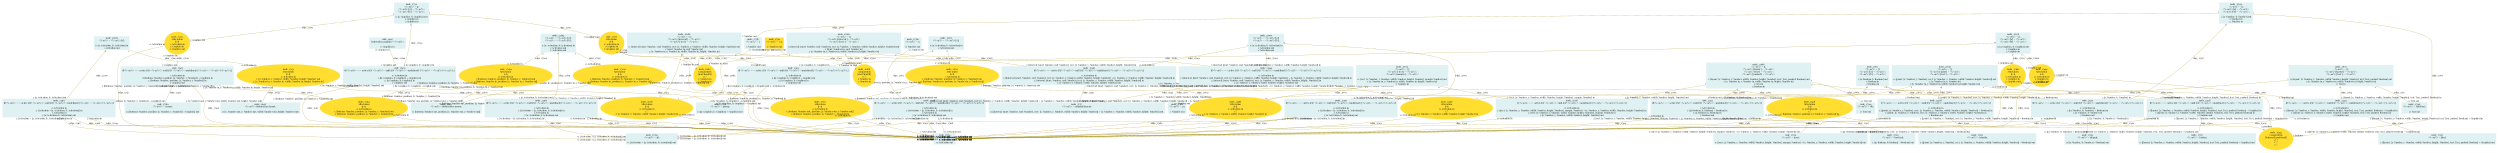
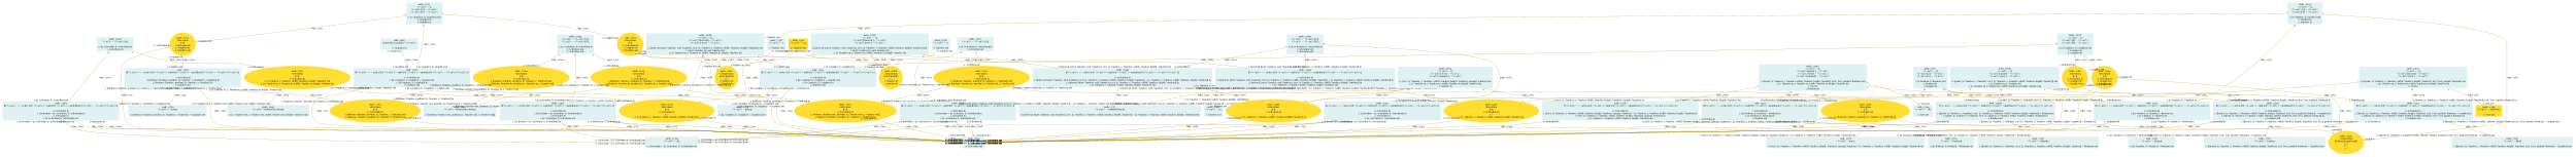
  digraph {
    fontname="Playfair Display"
    node [color="#dff1f2" fontname="Playfair Display" shape=box style=filled]
    edge [arrowHead=none arrowsize=1 color="#9d8400" dir=none fontname="Playfair Display" headlabel="0: Activation out" taillabel="0: Activation in"]
    n1 [label="node_26423\n<%=a0%>=theInterface.mouse;\n\n0: {buttons: Number out, position: {x: Number out, y: Number out}}"]
    n2 [label="node_26425\n<%=a0%>=theInterface.layout;\n\n0: {x: Number out, y: Number out, width: Number out, height: Number out}"]
    n3 [label="node_26427\ntheInterface.graphics=<%=a0%>;\n\n0: Graphics in"]
    n4 [label="node_27470\nif(<%=a0%> === active && <%=a1%>!==null && <%=a1%>!==undefined) {<%=a3%> = <%=a1%>(<%=a2%>);}\n\n0: Activation in\n1: {{a: Graphics, b: Graphics} -> Graphics} in\n2: {a: Graphics, b: Graphics} in\n3: Graphics out"]
    n5 [label="node_27264\n<%=a0%> = active;\n\n0: Activation out"]
    n6 [label="node_27374\n<%=a0%> = group;\n\n0: {{a: Graphics, b: Graphics} -> Graphics} out"]
    n7 [color="#ffde2f" label="node_26447\nComposition\n{buttons:$,position:$}\n0: ?\n1: ?\n2: ?" shape=ellipse]
    n8 [color="#ffde2f" label="node_26723\nAffectation\n$=$\n0: Activation in\n1: {buttons: Number, position: {x: Number, y: Number}} out\n2: {buttons: Number in, position: {x: Number in, y: Number in}}" shape=ellipse]
    n9 [color="#ffde2f" label="node_27478\nAffectation\n$=$\n0: Activation in\n1: ?\n2: {buttons: Number, position: {x: Number, y: Number}} in" shape=ellipse]
    n10 [color="#ffde2f" label="node_27502\nAffectation\n$=$\n0: Activation in\n1: {buttons: Number out, position: {x: Number out, y: Number out}}\n2: {buttons: Number, position: {x: Number, y: Number}} in" shape=ellipse]
    n11 [color="#ffde2f" label="node_26858\nComposition\n{start:$end:$}\n0: ?\n1: Number in\n2: Number in" shape=ellipse]
    n12 [color="#ffde2f" label="node_26897\nComposition\n{start:$end:$}\n0: ?\n1: Number in\n2: Number in" shape=ellipse]
    n13 [color="#ffde2f" label="node_27059\nAffectation\n$=$\n0: Activation in\n1: {buttons: Number, position: {x: Number, y: Number}} out\n2: {buttons: Number in, position: {x: Number in, y: Number in}}" shape=ellipse]
    n14 [color="#ffde2f" label="node_27064\nAffectation\n$=$\n0: Activation in\n1: {buttons: Number, position: {x: Number, y: Number}} out\n2: {buttons: Number in, position: {x: Number in, y: Number in}}" shape=ellipse]
    n15 [color="#ffde2f" label="node_27514\nAffectation\n$=$\n0: Activation in\n1: {buttons: Number, position: {x: Number, y: Number}} out\n2: {buttons: Number, position: {x: Number, y: Number}} in" shape=ellipse]
    n16 [color="#ffde2f" label="node_27153\nAffectation\n$=$\n0: Activation in\n1: {x: Number, y: Number, width: Number, height: Number} out\n2: {x: Number in, y: Number in, width: Number in, height: Number in}" shape=ellipse]
    n17 [color="#ffde2f" label="node_27506\nAffectation\n$=$\n0: Activation in\n1: ?\n2: {x: Number, y: Number, width: Number, height: Number} in" shape=ellipse]
    n18 [label="node_27357\n<%=a0%> = button;\n\n0: {{layout: {x: Number, y: Number, width: Number, height: Number}, text: Text, pushed: Boolean} -> Graphics} out"]
    n19 [label="node_27359\n<%=a0%> = inset;\n\n0: {{rect: {x: Number, y: Number, width: Number, height: Number}, margin: Number} -> {x: Number, y: Number, width: Number, height: Number}} out"]
    n20 [label="node_27361\n<%=a0%> = isEqual;\n\n0: {{a: Number, b: Number} -> Boolean} out"]
    n21 [label="node_27363\n<%=a0%> = isInside;\n\n0: {{point: {x: Number, y: Number}, rect: {x: Number, y: Number, width: Number, height: Number}} -> Boolean} out"]
    n22 [label="node_27365\n<%=a0%> = boolAnd;\n\n0: {{a: Boolean, b: Boolean} -> Boolean} out"]
    n23 [label="node_27367\n<%=a0%> = label;\n\n0: {{layout: {x: Number, y: Number, width: Number, height: Number}, text: Text, pushed: Boolean} -> Graphics} out"]
    n24 [label="node_27369\n<%=a0%> = all;\n\n0: {Activation -> {a: Activation, b: Activation}} out"]
    n25 [label="node_27377\n<%=a0%> = columnElement;\n\n0: {{interval: {start: Number, end: Number}, rect: {x: Number, y: Number, width: Number, height: Number}} -> {x: Number, y: Number, width: Number, height: Number}} out"]
    n26 [label="node_27380\n<%=a0%> = cursor;\n\n0: {{buttons: Number, position: {x: Number, y: Number}} -> Graphics} out"]
    n27 [label="node_27382\n<%=a0%> = 20;\n\n0: Number out"]
    n28 [label="node_27385\n<%=a0%> = 1;\n\n0: Number out"]
    n29 [label="node_27389\n<%=a0%> = 0;\n\n0: Number out"]
    n30 [fillcolor="#ffde2f" label="node_27391\n<%=a0%> = 0.5;\n\n0: Number out"]
    n31 [label="node_27394\n<%=a0%> = OK;\n\n0: Text out"]
-   n32 [label="node_27396\n<%=a0%> = Labeltext;\n\n0: Text out"]
+   n32 [label="node_27396\n<%=a0%> = Labeltext;\n\n0: Text out" fillcolor="#ffde2f"]
    n33 [label="node_27398\nif(<%=a0%> === active && <%=a1%>!==null && <%=a1%>!==undefined) {<%=a3%> = <%=a1%>(<%=a2%>);}\n\n0: Activation in\n1: {{rect: {x: Number, y: Number, width: Number, height: Number}, margin: Number} -> {x: Number, y: Number, width: Number, height: Number}} in\n2: {rect: {x: Number, y: Number, width: Number, height: Number}, margin: Number} in\n3: {x: Number, y: Number, width: Number, height: Number} out"]
    n34 [label="node_27403\nif(<%=a0%> === active && <%=a1%>!==null && <%=a1%>!==undefined) {<%=a3%> = <%=a1%>(<%=a2%>);}\n\n0: Activation in\n1: {{a: Number, b: Number} -> Boolean} in\n2: {a: Number, b: Number} in\n3: Boolean out"]
    n35 [label="node_27408\nif(<%=a0%> === active && <%=a1%>!==null && <%=a1%>!==undefined) {<%=a3%> = <%=a1%>(<%=a2%>);}\n\n0: Activation in\n1: {{point: {x: Number, y: Number}, rect: {x: Number, y: Number, width: Number, height: Number}} -> Boolean} in\n2: {point: {x: Number, y: Number}, rect: {x: Number, y: Number, width: Number, height: Number}} in\n3: Boolean out"]
    n36 [label="node_27413\nif(<%=a0%> === active && <%=a1%>!==null && <%=a1%>!==undefined) {<%=a3%> = <%=a1%>(<%=a2%>);}\n\n0: Activation in\n1: {{a: Boolean, b: Boolean} -> Boolean} in\n2: {a: Boolean, b: Boolean} in\n3: Boolean out"]
    n37 [label="node_27418\nif(<%=a0%> === active && <%=a1%>!==null && <%=a1%>!==undefined) {<%=a3%> = <%=a1%>(<%=a2%>);}\n\n0: Activation in\n1: {{layout: {x: Number, y: Number, width: Number, height: Number}, text: Text, pushed: Boolean} -> Graphics} in\n2: {layout: {x: Number, y: Number, width: Number, height: Number}, text: Text, pushed: Boolean} in\n3: Graphics out"]
    n38 [label="node_27423\nif(<%=a0%> === active && <%=a1%>!==null && <%=a1%>!==undefined) {<%=a3%> = <%=a1%>(<%=a2%>);}\n\n0: Activation in\n1: {{layout: {x: Number, y: Number, width: Number, height: Number}, text: Text, pushed: Boolean} -> Graphics} in\n2: {layout: {x: Number, y: Number, width: Number, height: Number}, text: Text, pushed: Boolean} in\n3: Graphics out"]
    n39 [label="node_27428\nif(<%=a0%> === active && <%=a1%>!==null && <%=a1%>!==undefined) {<%=a3%> = <%=a1%>(<%=a2%>);}\n\n0: Activation in\n1: {Activation -> {a: Activation, b: Activation}} in\n2: Activation in\n3: {a: Activation, b: Activation} out"]
    n40 [label="node_27433\nif(<%=a0%> === active && <%=a1%>!==null && <%=a1%>!==undefined) {<%=a3%> = <%=a1%>(<%=a2%>);}\n\n0: Activation in\n1: {{a: Graphics, b: Graphics} -> Graphics} in\n2: {a: Graphics, b: Graphics} in\n3: Graphics out"]
    n41 [label="node_27438\nif(<%=a0%> === active && <%=a1%>!==null && <%=a1%>!==undefined) {<%=a3%> = <%=a1%>(<%=a2%>);}\n\n0: Activation in\n1: {{interval: {start: Number, end: Number}, rect: {x: Number, y: Number, width: Number, height: Number}} -> {x: Number, y: Number, width: Number, height: Number}} in\n2: {interval: {start: Number, end: Number}, rect: {x: Number, y: Number, width: Number, height: Number}} in\n3: {x: Number, y: Number, width: Number, height: Number} out"]
    n42 [color="#ffde2f" label="node_27486\nAffectation\n$=$\n0: Activation in\n1: ?\n2: {x: Number, y: Number, width: Number, height: Number} in" shape=ellipse]
    n43 [label="node_27444\nif(<%=a0%> === active && <%=a1%>!==null && <%=a1%>!==undefined) {<%=a3%> = <%=a1%>(<%=a2%>);}\n\n0: Activation in\n1: {{interval: {start: Number, end: Number}, rect: {x: Number, y: Number, width: Number, height: Number}} -> {x: Number, y: Number, width: Number, height: Number}} in\n2: {interval: {start: Number, end: Number}, rect: {x: Number, y: Number, width: Number, height: Number}} in\n3: {x: Number, y: Number, width: Number, height: Number} out"]
    n44 [color="#ffde2f" label="node_27498\nAffectation\n$=$\n0: Activation in\n1: ?\n2: {x: Number, y: Number, width: Number, height: Number} in" shape=ellipse]
    n45 [label="node_27450\nif(<%=a0%> === active && <%=a1%>!==null && <%=a1%>!==undefined) {<%=a3%> = <%=a1%>(<%=a2%>);}\n\n0: Activation in\n1: {Activation -> {a: Activation, b: Activation}} in\n2: Activation in\n3: {a: Activation, b: Activation} out"]
    n46 [label="node_27455\nif(<%=a0%> === active && <%=a1%>!==null && <%=a1%>!==undefined) {<%=a3%> = <%=a1%>(<%=a2%>);}\n\n0: Activation in\n1: {{buttons: Number, position: {x: Number, y: Number}} -> Graphics} in\n2: {buttons: Number, position: {x: Number, y: Number}} in\n3: Graphics out"]
    n47 [label="node_27460\nif(<%=a0%> === active && <%=a1%>!==null && <%=a1%>!==undefined) {<%=a3%> = <%=a1%>(<%=a2%>);}\n\n0: Activation in\n1: {Activation -> {a: Activation, b: Activation}} in\n2: Activation in\n3: {a: Activation, b: Activation} out"]
    n48 [label="node_27465\nif(<%=a0%> === active && <%=a1%>!==null && <%=a1%>!==undefined) {<%=a3%> = <%=a1%>(<%=a2%>);}\n\n0: Activation in\n1: {Activation -> {a: Activation, b: Activation}} in\n2: Activation in\n3: {a: Activation, b: Activation} out"]
    n49 [color="#ffde2f" label="node_27482\nAffectation\n$=$\n0: Activation in\n1: Graphics in\n2: Graphics out" shape=ellipse]
    n50 [color="#ffde2f" label="node_27494\nAffectation\n$=$\n0: Activation in\n1: Graphics in\n2: Graphics out" shape=ellipse]
    n51 [color="#ffde2f" label="node_27510\nAffectation\n$=$\n0: Activation in\n1: Graphics in\n2: Graphics out" shape=ellipse]
    n52 [color="#ffde2f" label="node_27522\nAffectation\n$=$\n0: Activation in\n1: Graphics in\n2: Graphics out" shape=ellipse]
    n53 [label="node_27650\n<%=a0%> = {};\n<%=a0%>['rect'] = <%=a1%>;\n<%=a0%>['margin'] = <%=a2%>;\n\n0: {rect: {x: Number, y: Number, width: Number, height: Number}, margin: Number} out\n1: {x: Number in, y: Number in, width: Number in, height: Number in}\n2: Number in"]
    n54 [label="node_27654\n<%=a0%> = {};\n<%=a0%>['a'] = <%=a1%>;\n<%=a0%>['b'] = <%=a2%>;\n\n0: {a: Number, b: Number} out\n1: Number in\n2: Number in"]
    n55 [label="node_27658\n<%=a0%> = {};\n<%=a0%>['point'] = <%=a1%>;\n<%=a0%>['rect'] = <%=a2%>;\n\n0: {point: {x: Number, y: Number}, rect: {x: Number, y: Number, width: Number, height: Number}} out\n1: {x: Number in, y: Number in}\n2: {x: Number in, y: Number in, width: Number in, height: Number in}"]
    n56 [label="node_27662\n<%=a0%> = {};\n<%=a0%>['a'] = <%=a1%>;\n<%=a0%>['b'] = <%=a2%>;\n\n0: {a: Boolean, b: Boolean} out\n1: Boolean in\n2: Boolean in"]
    n57 [label="node_27666\n<%=a0%> = {};\n<%=a0%>['layout'] = <%=a1%>;\n<%=a0%>['text'] = <%=a2%>;\n<%=a0%>['pushed'] = <%=a3%>;\n\n0: {layout: {x: Number, y: Number, width: Number, height: Number}, text: Text, pushed: Boolean} out\n1: {x: Number in, y: Number in, width: Number in, height: Number in}\n2: Text in\n3: Boolean in"]
    n58 [label="node_27671\n<%=a0%> = {};\n<%=a0%>['layout'] = <%=a1%>;\n<%=a0%>['text'] = <%=a2%>;\n\n0: {layout: {x: Number, y: Number, width: Number, height: Number}, text: Text, pushed: Boolean} out\n1: {x: Number in, y: Number in, width: Number in, height: Number in}\n2: Text in"]
    n59 [label="node_27675\n<%=a1%> = <%=a0%>['a'];\n\n0: {a: Activation, b: Activation} in\n1: Activation out"]
    n60 [label="node_27678\n<%=a0%> = {};\n<%=a0%>['a'] = <%=a1%>;\n<%=a0%>['b'] = <%=a2%>;\n\n0: {a: Graphics, b: Graphics} out\n1: Graphics in\n2: Graphics in"]
    n61 [label="node_27682\n<%=a0%> = {};\n<%=a0%>['interval'] = <%=a1%>;\n<%=a0%>['rect'] = <%=a2%>;\n\n0: {interval: {start: Number, end: Number}, rect: {x: Number, y: Number, width: Number, height: Number}} out\n1: {start: Number in, end: Number in}\n2: {x: Number in, y: Number in, width: Number in, height: Number in}"]
    n62 [label="node_27686\n<%=a0%> = {};\n<%=a0%>['interval'] = <%=a1%>;\n<%=a0%>['rect'] = <%=a2%>;\n\n0: {interval: {start: Number, end: Number}, rect: {x: Number, y: Number, width: Number, height: Number}} out\n1: {start: Number in, end: Number in}\n2: {x: Number in, y: Number in, width: Number in, height: Number in}"]
    n63 [label="node_27690\n<%=a1%> = <%=a0%>['a'];\n<%=a2%> = <%=a0%>['b'];\n\n0: {a: Activation, b: Activation} in\n1: Activation out\n2: Activation out"]
    n64 [label="node_27694\n<%=a1%> = <%=a0%>['a'];\n<%=a2%> = <%=a0%>['b'];\n\n0: {a: Activation, b: Activation} in\n1: Activation out\n2: Activation out"]
    n65 [label="node_27698\n<%=a1%> = <%=a0%>['a'];\n\n0: {a: Activation, b: Activation} in\n1: Activation out"]
    n66 [label="node_27701\n<%=a0%> = {};\n<%=a0%>['a'] = <%=a1%>;\n<%=a0%>['b'] = <%=a2%>;\n\n0: {a: Graphics, b: Graphics} out\n1: Graphics in\n2: Graphics in"]
    n3 -> n4 [headlabel="3: Graphics out" label=edge_27649 taillabel="0: Graphics in"]
    n4 -> n5 [label=edge_27471]
    n4 -> n6 [headlabel="0: {{a: Graphics, b: Graphics} -> Graphics} out" label=edge_27472 taillabel="1: {{a: Graphics, b: Graphics} -> Graphics} in"]
    n8 -> n9 [headlabel="2: {buttons: Number, position: {x: Number, y: Number}} in" label=edge_27613 taillabel="1: {buttons: Number, position: {x: Number, y: Number}} out"]
    n8 -> n10 [headlabel="1: {buttons: Number out, position: {x: Number out, y: Number out}}" label=edge_27616 taillabel="2: {buttons: Number in, position: {x: Number in, y: Number in}}"]
    n9 -> n5 [label=edge_27481]
    n9 -> n7 [headlabel=0 label=edge_27549 taillabel=1]
    n10 -> n5 [label=edge_27505]
    n13 -> n1 [headlabel="0: {buttons: Number out, position: {x: Number out, y: Number out}}" label=edge_27635 taillabel="2: {buttons: Number in, position: {x: Number in, y: Number in}}"]
    n13 -> n10 [headlabel="2: {buttons: Number, position: {x: Number, y: Number}} in" label=edge_27632 taillabel="1: {buttons: Number, position: {x: Number, y: Number}} out"]
    n14 -> n1 [headlabel="0: {buttons: Number out, position: {x: Number out, y: Number out}}" label=edge_27636 taillabel="2: {buttons: Number in, position: {x: Number in, y: Number in}}"]
    n14 -> n15 [headlabel="2: {buttons: Number, position: {x: Number, y: Number}} in" label=edge_27634 taillabel="1: {buttons: Number, position: {x: Number, y: Number}} out"]
    n15 -> n5 [label=edge_27517]
    n16 -> n2 [headlabel="0: {x: Number out, y: Number out, width: Number out, height: Number out}" label=edge_27642 taillabel="2: {x: Number in, y: Number in, width: Number in, height: Number in}"]
    n16 -> n17 [headlabel="2: {x: Number, y: Number, width: Number, height: Number} in" label=edge_27639 taillabel="1: {x: Number, y: Number, width: Number, height: Number} out"]
    n17 -> n5 [label=edge_27509]
    n28 -> n12 [headlabel="2: Number in: end" label=edge_27388 taillabel="0: Number out"]
    n29 -> n11 [headlabel="1: Number in: start" label=edge_27390 taillabel="0: Number out"]
    n30 -> n11 [headlabel="2: Number in: end" label=edge_27392 taillabel="0: Number out"]
    n30 -> n12 [headlabel="1: Number in: start" label=edge_27393 taillabel="0: Number out"]
    n33 -> n5 [label=edge_27399]
    n33 -> n19 [headlabel="0: {{rect: {x: Number, y: Number, width: Number, height: Number}, margin: Number} -> {x: Number, y: Number, width: Number, height: Number}} out" label=edge_27400 taillabel="1: {{rect: {x: Number, y: Number, width: Number, height: Number}, margin: Number} -> {x: Number, y: Number, width: Number, height: Number}} in"]
    n34 -> n5 [label=edge_27404]
    n34 -> n20 [headlabel="0: {{a: Number, b: Number} -> Boolean} out" label=edge_27405 taillabel="1: {{a: Number, b: Number} -> Boolean} in"]
    n35 -> n5 [label=edge_27409]
    n35 -> n21 [headlabel="0: {{point: {x: Number, y: Number}, rect: {x: Number, y: Number, width: Number, height: Number}} -> Boolean} out" label=edge_27410 taillabel="1: {{point: {x: Number, y: Number}, rect: {x: Number, y: Number, width: Number, height: Number}} -> Boolean} in"]
    n36 -> n5 [label=edge_27414]
    n36 -> n22 [headlabel="0: {{a: Boolean, b: Boolean} -> Boolean} out" label=edge_27415 taillabel="1: {{a: Boolean, b: Boolean} -> Boolean} in"]
    n37 -> n5 [label=edge_27419]
    n37 -> n18 [headlabel="0: {{layout: {x: Number, y: Number, width: Number, height: Number}, text: Text, pushed: Boolean} -> Graphics} out" label=edge_27420 taillabel="1: {{layout: {x: Number, y: Number, width: Number, height: Number}, text: Text, pushed: Boolean} -> Graphics} in"]
    n38 -> n5 [label=edge_27424]
    n38 -> n23 [headlabel="0: {{layout: {x: Number, y: Number, width: Number, height: Number}, text: Text, pushed: Boolean} -> Graphics} out" label=edge_27425 taillabel="1: {{layout: {x: Number, y: Number, width: Number, height: Number}, text: Text, pushed: Boolean} -> Graphics} in"]
    n39 -> n5 [label=edge_27429]
    n39 -> n5 [label=edge_27618 taillabel="2: Activation in"]
    n39 -> n24 [headlabel="0: {Activation -> {a: Activation, b: Activation}} out" label=edge_27430 taillabel="1: {Activation -> {a: Activation, b: Activation}} in"]
    n40 -> n5 [label=edge_27434]
    n40 -> n6 [headlabel="0: {{a: Graphics, b: Graphics} -> Graphics} out" label=edge_27435 taillabel="1: {{a: Graphics, b: Graphics} -> Graphics} in"]
    n41 -> n25 [headlabel="0: {{interval: {start: Number, end: Number}, rect: {x: Number, y: Number, width: Number, height: Number}} -> {x: Number, y: Number, width: Number, height: Number}} out" label=edge_27441 taillabel="1: {{interval: {start: Number, end: Number}, rect: {x: Number, y: Number, width: Number, height: Number}} -> {x: Number, y: Number, width: Number, height: Number}} in"]
    n41 -> n42 [headlabel="2: {x: Number, y: Number, width: Number, height: Number} in" label=edge_27626 taillabel="3: {x: Number, y: Number, width: Number, height: Number} out"]
    n42 -> n5 [label=edge_27489]
    n43 -> n25 [headlabel="0: {{interval: {start: Number, end: Number}, rect: {x: Number, y: Number, width: Number, height: Number}} -> {x: Number, y: Number, width: Number, height: Number}} out" label=edge_27447 taillabel="1: {{interval: {start: Number, end: Number}, rect: {x: Number, y: Number, width: Number, height: Number}} -> {x: Number, y: Number, width: Number, height: Number}} in"]
    n43 -> n44 [headlabel="2: {x: Number, y: Number, width: Number, height: Number} in" label=edge_27627 taillabel="3: {x: Number, y: Number, width: Number, height: Number} out"]
    n44 -> n5 [label=edge_27501]
    n45 -> n5 [label=edge_27451]
    n45 -> n5 [label=edge_27628 taillabel="2: Activation in"]
    n45 -> n24 [headlabel="0: {Activation -> {a: Activation, b: Activation}} out" label=edge_27452 taillabel="1: {Activation -> {a: Activation, b: Activation}} in"]
    n46 -> n5 [label=edge_27456]
    n46 -> n15 [headlabel="1: {buttons: Number, position: {x: Number, y: Number}} out" label=edge_27629 taillabel="2: {buttons: Number, position: {x: Number, y: Number}} in"]
    n46 -> n26 [headlabel="0: {{buttons: Number, position: {x: Number, y: Number}} -> Graphics} out" label=edge_27457 taillabel="1: {{buttons: Number, position: {x: Number, y: Number}} -> Graphics} in"]
    n47 -> n5 [label=edge_27461]
    n47 -> n5 [label=edge_27637 taillabel="2: Activation in"]
    n47 -> n24 [headlabel="0: {Activation -> {a: Activation, b: Activation}} out" label=edge_27462 taillabel="1: {Activation -> {a: Activation, b: Activation}} in"]
    n48 -> n5 [label=edge_27466]
    n48 -> n5 [label=edge_27644 taillabel="2: Activation in"]
    n48 -> n24 [headlabel="0: {Activation -> {a: Activation, b: Activation}} out" label=edge_27467 taillabel="1: {Activation -> {a: Activation, b: Activation}} in"]
    n49 -> n5 [label=edge_27485]
    n49 -> n37 [headlabel="3: Graphics out" label=edge_27603 taillabel="1: Graphics in"]
    n50 -> n5 [label=edge_27497]
    n50 -> n38 [headlabel="3: Graphics out" label=edge_27611 taillabel="1: Graphics in"]
    n51 -> n5 [label=edge_27513]
    n51 -> n40 [headlabel="3: Graphics out" label=edge_27625 taillabel="1: Graphics in"]
    n52 -> n5 [label=edge_27525]
    n52 -> n46 [headlabel="3: Graphics out" label=edge_27630 taillabel="1: Graphics in"]
    n53 -> n27 [headlabel="0: Number out" label=edge_27652 taillabel=2]
    n53 -> n33 [headlabel="2: {rect: {x: Number, y: Number, width: Number, height: Number}, margin: Number} in" label=edge_27653 taillabel=0]
    n53 -> n42 [headlabel=1 label=edge_27651 taillabel=1]
    n54 -> n7 [headlabel="1: buttons" label=edge_27655 taillabel=1]
    n54 -> n28 [headlabel="0: Number out" label=edge_27656 taillabel=2]
    n54 -> n34 [headlabel="2: {a: Number, b: Number} in" label=edge_27657 taillabel=0]
    n55 -> n7 [headlabel="2: position" label=edge_27659 taillabel=1]
    n55 -> n35 [headlabel="2: {point: {x: Number, y: Number}, rect: {x: Number, y: Number, width: Number, height: Number}} in" label=edge_27661 taillabel=0]
    n55 -> n42 [headlabel=1 label=edge_27660 taillabel=2]
    n56 -> n34 [headlabel="3: Boolean out" label=edge_27663 taillabel=1]
    n56 -> n35 [headlabel="3: Boolean out" label=edge_27664 taillabel=2]
    n56 -> n36 [headlabel="2: {a: Boolean, b: Boolean} in" label=edge_27665 taillabel=0]
    n57 -> n31 [headlabel="0: Text out" label=edge_27669 taillabel=2]
    n57 -> n33 [headlabel="3: {x: Number, y: Number, width: Number, height: Number} out" label=edge_27667 taillabel=1]
    n57 -> n36 [headlabel="3: Boolean out" label=edge_27668 taillabel=3]
    n57 -> n37 [headlabel="2: {layout: {x: Number, y: Number, width: Number, height: Number}, text: Text, pushed: Boolean} in" label=edge_27670 taillabel=0]
    n58 -> n32 [headlabel="0: Text out" label=edge_27673 taillabel=2]
    n58 -> n38 [headlabel="2: {layout: {x: Number, y: Number, width: Number, height: Number}, text: Text, pushed: Boolean} in" label=edge_27674 taillabel=0]
    n58 -> n44 [headlabel=1 label=edge_27672 taillabel=1]
    n59 -> n8 [headlabel="0: Activation in" label=edge_27676 taillabel=1]
    n59 -> n39 [headlabel="3: {a: Activation, b: Activation} out" label=edge_27677 taillabel=0]
    n60 -> n40 [headlabel="2: {a: Graphics, b: Graphics} in" label=edge_27681 taillabel=0]
    n60 -> n49 [headlabel="2: Graphics out" label=edge_27679 taillabel=1]
    n60 -> n50 [headlabel="2: Graphics out" label=edge_27680 taillabel=2]
    n61 -> n11 [headlabel=0 label=edge_27683 taillabel=1]
    n61 -> n17 [headlabel=1 label=edge_27684 taillabel=2]
    n61 -> n41 [headlabel="2: {interval: {start: Number, end: Number}, rect: {x: Number, y: Number, width: Number, height: Number}} in" label=edge_27685 taillabel=0]
    n62 -> n12 [headlabel=0 label=edge_27687 taillabel=1]
    n62 -> n17 [headlabel=1 label=edge_27688 taillabel=2]
    n62 -> n43 [headlabel="2: {interval: {start: Number, end: Number}, rect: {x: Number, y: Number, width: Number, height: Number}} in" label=edge_27689 taillabel=0]
    n63 -> n41 [headlabel="0: Activation in" label=edge_27691 taillabel=1]
    n63 -> n43 [headlabel="0: Activation in" label=edge_27692 taillabel=2]
    n63 -> n45 [headlabel="3: {a: Activation, b: Activation} out" label=edge_27693 taillabel=0]
    n64 -> n13 [headlabel="0: Activation in" label=edge_27695 taillabel=1]
    n64 -> n14 [headlabel="0: Activation in" label=edge_27696 taillabel=2]
    n64 -> n47 [headlabel="3: {a: Activation, b: Activation} out" label=edge_27697 taillabel=0]
    n65 -> n16 [headlabel="0: Activation in" label=edge_27699 taillabel=1]
    n65 -> n48 [headlabel="3: {a: Activation, b: Activation} out" label=edge_27700 taillabel=0]
    n66 -> n4 [headlabel="2: {a: Graphics, b: Graphics} in" label=edge_27704 taillabel=0]
    n66 -> n51 [headlabel="2: Graphics out" label=edge_27702 taillabel=1]
    n66 -> n52 [headlabel="2: Graphics out" label=edge_27703 taillabel=2]
  }
